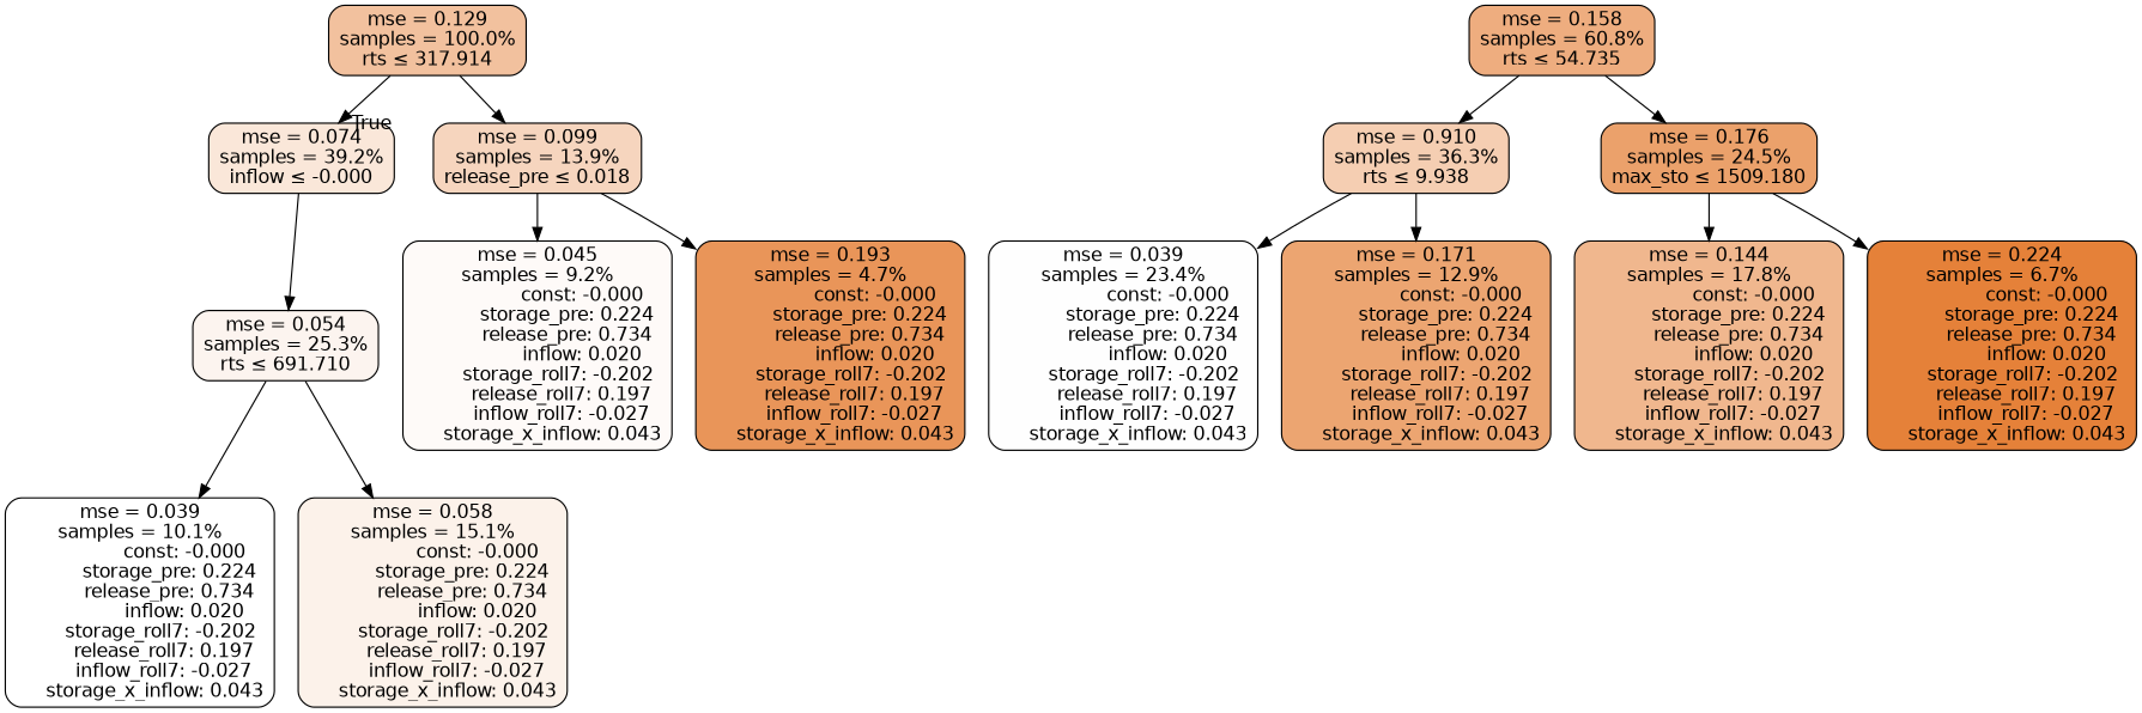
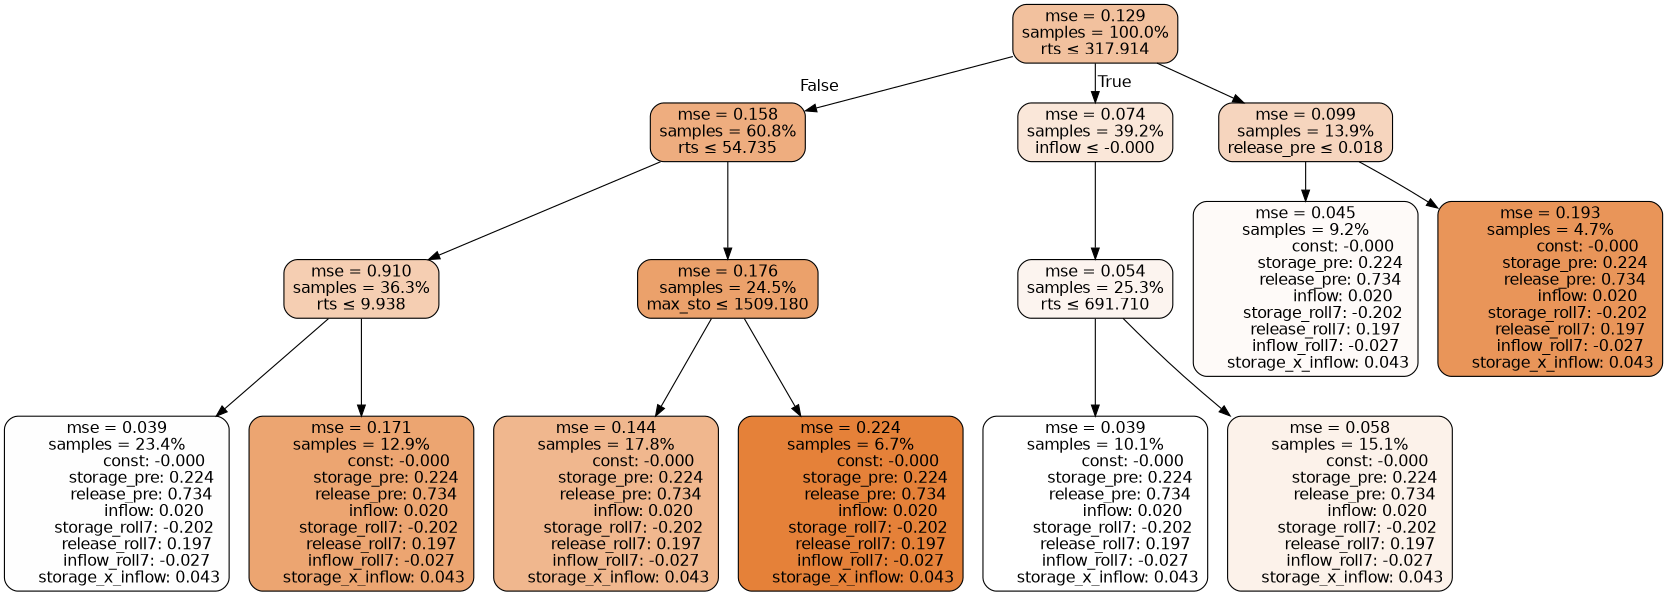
  digraph {
    node [color=black fontname=helvetica shape=rectangle style="filled, rounded"]
    edge [fontname=helvetica]
    n1 [fillcolor="#f2c19e" label="mse = 0.129\nsamples = 100.0%\nrts &le; 317.914"]
    n2 [fillcolor="#eead7f" label="mse = 0.158\nsamples = 60.8%\nrts &le; 54.735"]
    n3 [fillcolor="#fae7d9" label="mse = 0.074\nsamples = 39.2%\ninflow &le; -0.000"]
    n4 [fillcolor="#f6d5be" label="mse = 0.099\nsamples = 13.9%\nrelease_pre &le; 0.018"]
    n5 [fillcolor="#f5ceb2" label="mse = 0.910\nsamples = 36.3%\nrts &le; 9.938"]
    n6 [fillcolor="#eba16b" label="mse = 0.176\nsamples = 24.5%\nmax_sto &le; 1509.180"]
    n7 [fillcolor="#fcf4ef" label="mse = 0.054\nsamples = 25.3%\nrts &le; 691.710"]
    n8 [fillcolor="#fefefe" label="mse = 0.039\nsamples = 23.4%\n               const: -0.000\n          storage_pre: 0.224\n          release_pre: 0.734\n               inflow: 0.020\n       storage_roll7: -0.202\n        release_roll7: 0.197\n        inflow_roll7: -0.027\n     storage_x_inflow: 0.043"]
    n9 [fillcolor="#eca571" label="mse = 0.171\nsamples = 12.9%\n               const: -0.000\n          storage_pre: 0.224\n          release_pre: 0.734\n               inflow: 0.020\n       storage_roll7: -0.202\n        release_roll7: 0.197\n        inflow_roll7: -0.027\n     storage_x_inflow: 0.043"]
    n10 [fillcolor="#f0b78e" label="mse = 0.144\nsamples = 17.8%\n               const: -0.000\n          storage_pre: 0.224\n          release_pre: 0.734\n               inflow: 0.020\n       storage_roll7: -0.202\n        release_roll7: 0.197\n        inflow_roll7: -0.027\n     storage_x_inflow: 0.043"]
    n11 [fillcolor="#e58139" label="mse = 0.224\nsamples = 6.7%\n               const: -0.000\n          storage_pre: 0.224\n          release_pre: 0.734\n               inflow: 0.020\n       storage_roll7: -0.202\n        release_roll7: 0.197\n        inflow_roll7: -0.027\n     storage_x_inflow: 0.043"]
    n12 [fillcolor="#ffffff" label="mse = 0.039\nsamples = 10.1%\n               const: -0.000\n          storage_pre: 0.224\n          release_pre: 0.734\n               inflow: 0.020\n       storage_roll7: -0.202\n        release_roll7: 0.197\n        inflow_roll7: -0.027\n     storage_x_inflow: 0.043"]
    n13 [fillcolor="#fcf2ea" label="mse = 0.058\nsamples = 15.1%\n               const: -0.000\n          storage_pre: 0.224\n          release_pre: 0.734\n               inflow: 0.020\n       storage_roll7: -0.202\n        release_roll7: 0.197\n        inflow_roll7: -0.027\n     storage_x_inflow: 0.043"]
    n14 [fillcolor="#fefaf8" label="mse = 0.045\nsamples = 9.2%\n               const: -0.000\n          storage_pre: 0.224\n          release_pre: 0.734\n               inflow: 0.020\n       storage_roll7: -0.202\n        release_roll7: 0.197\n        inflow_roll7: -0.027\n     storage_x_inflow: 0.043"]
    n15 [fillcolor="#e99559" label="mse = 0.193\nsamples = 4.7%\n               const: -0.000\n          storage_pre: 0.224\n          release_pre: 0.734\n               inflow: 0.020\n       storage_roll7: -0.202\n        release_roll7: 0.197\n        inflow_roll7: -0.027\n     storage_x_inflow: 0.043"]
+   n1 -> n2 [headlabel=False labelangle=45 labeldistance=2.5]
    n1 -> n3 [headlabel=True labelangle=-45 labeldistance=2.5]
    n1 -> n4
    n2 -> n5
    n2 -> n6
    n3 -> n7
    n4 -> n14
    n4 -> n15
    n5 -> n8
    n5 -> n9
    n6 -> n10
    n6 -> n11
    n7 -> n12
    n7 -> n13
  }
